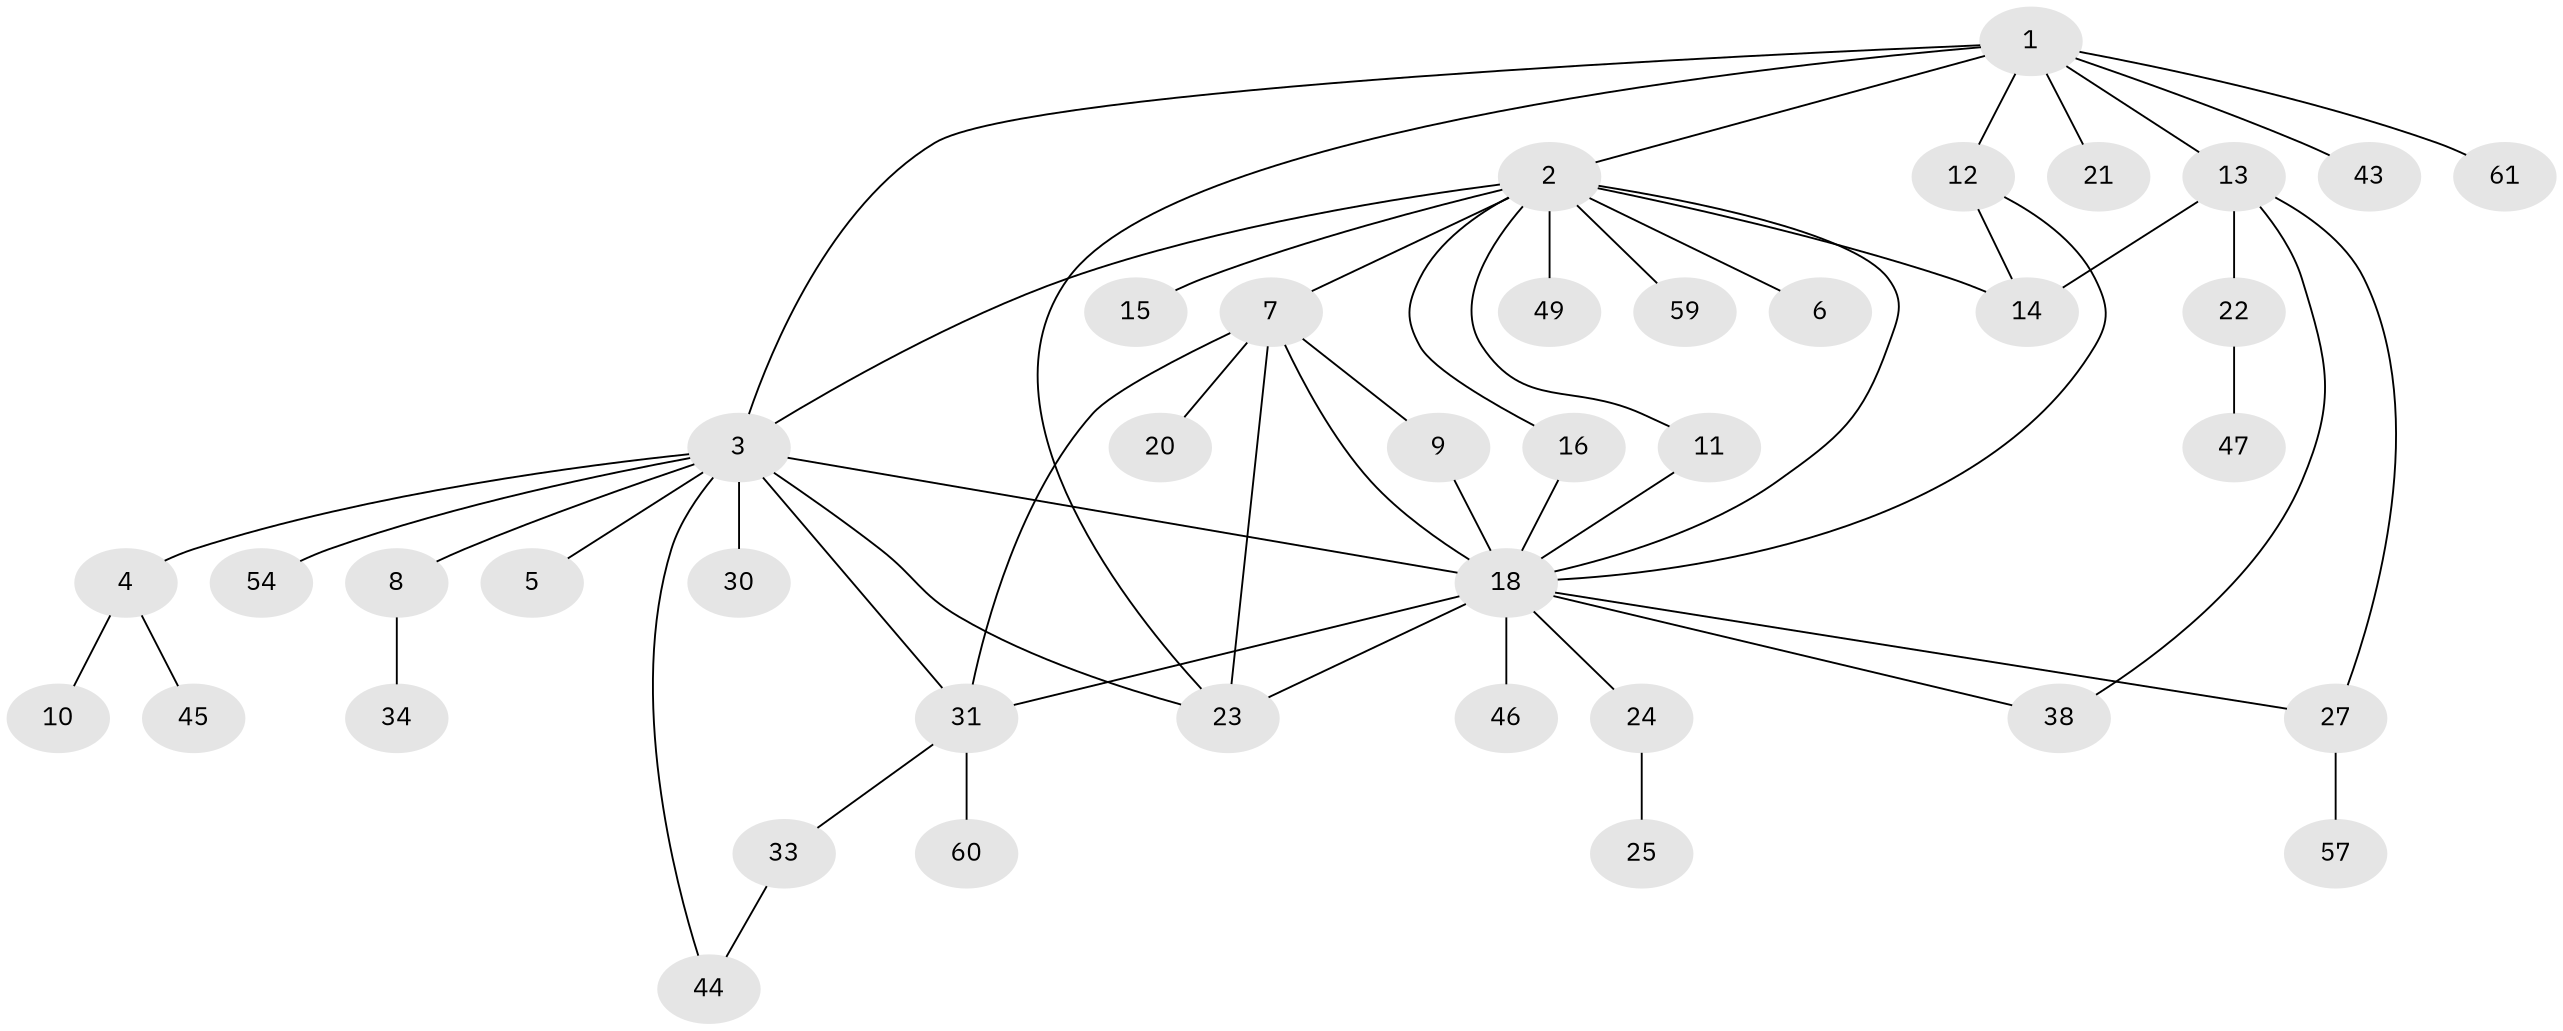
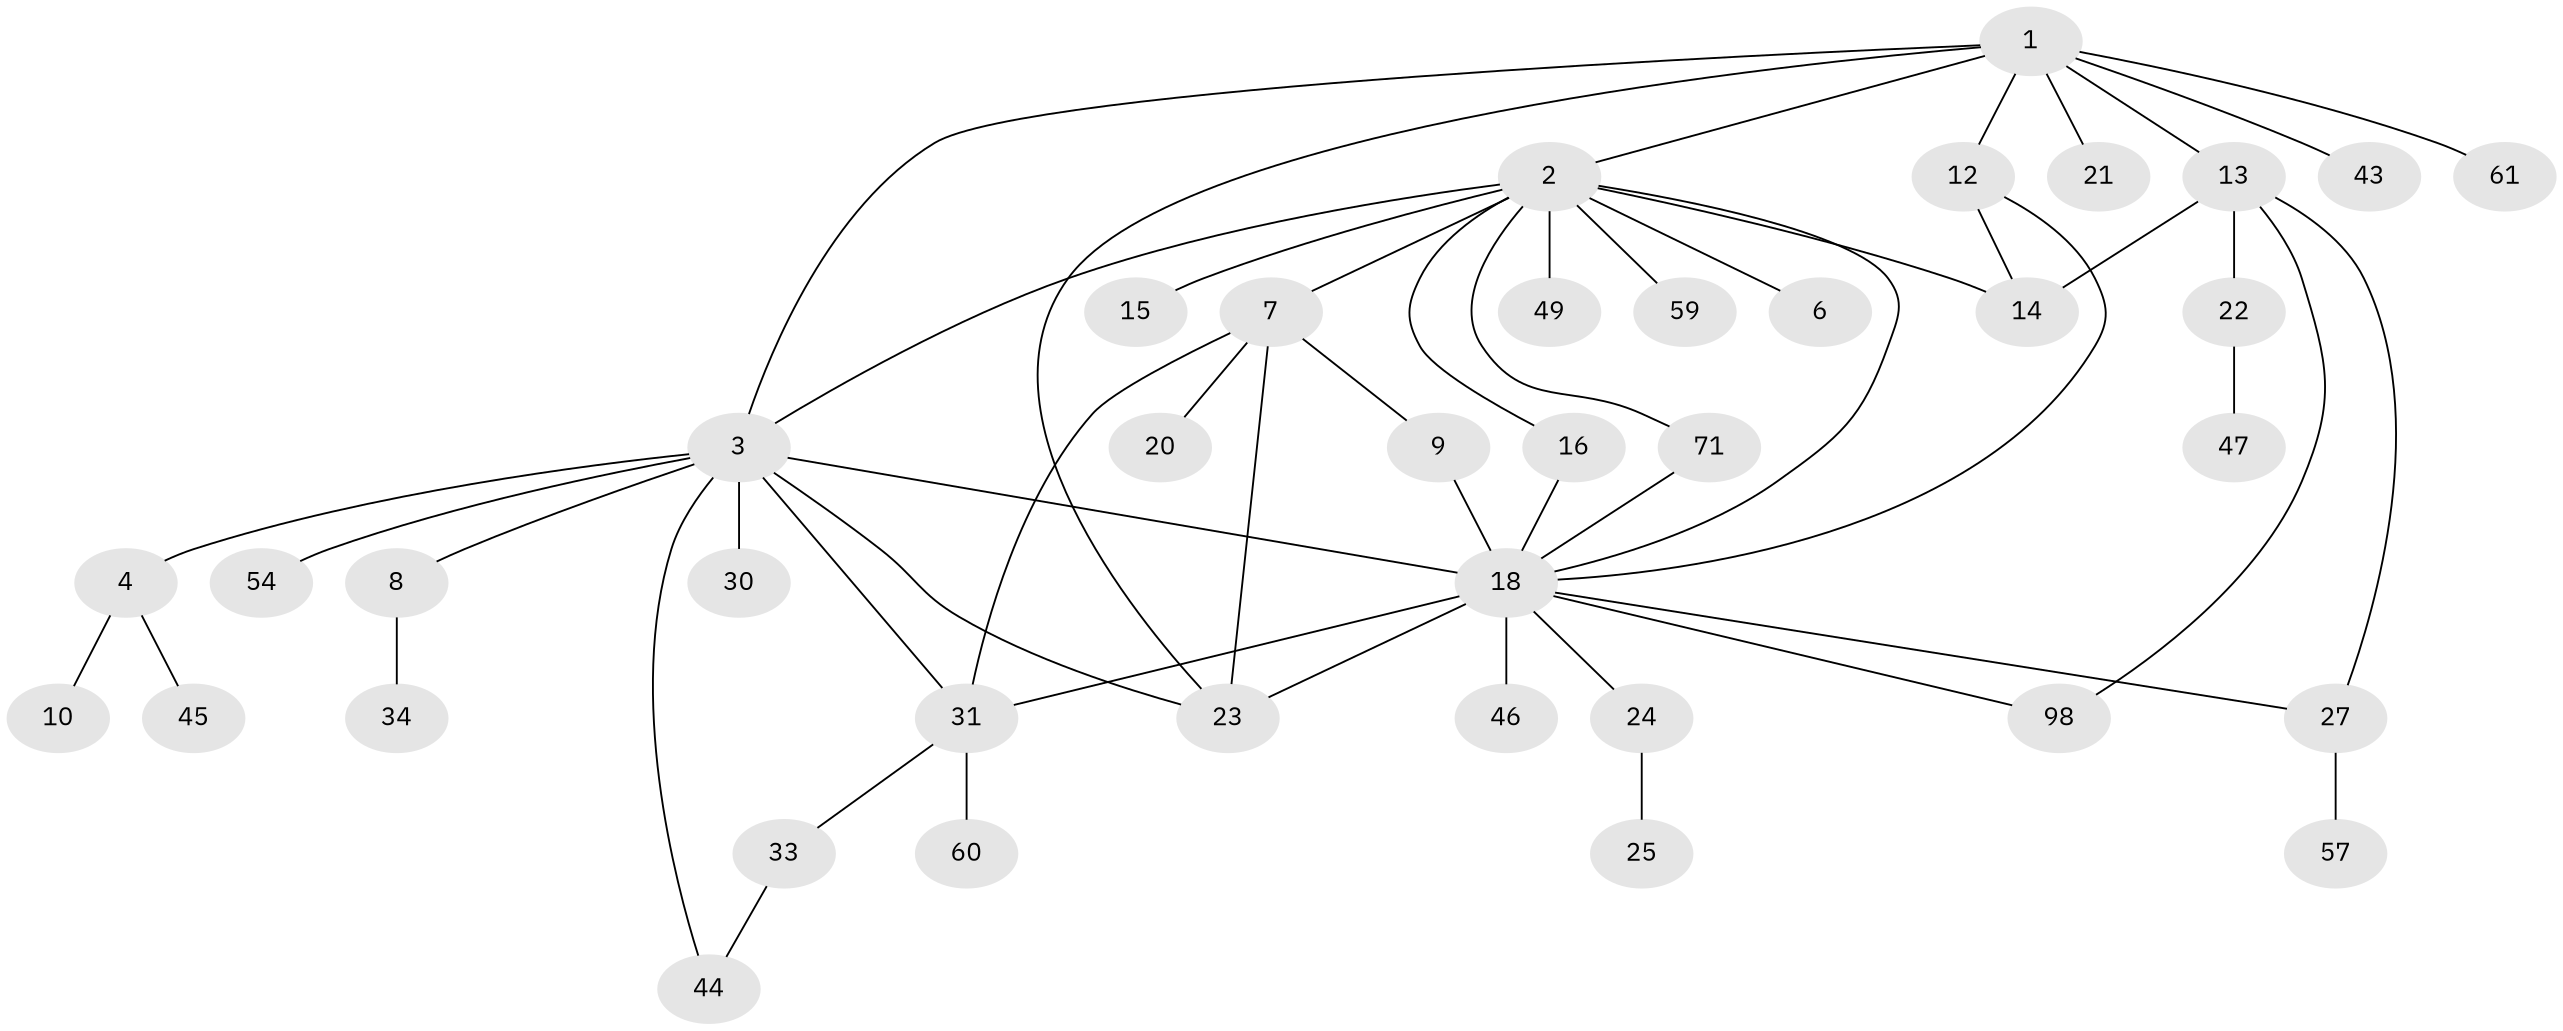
  graph {
    fontname="IBM Plex Sans"
    node [color=gray90 fontname="IBM Plex Sans" style=filled]
    edge [fontname="IBM Plex Sans"]
    1
    2
    3
    12 [super="+17+40+35"]
    13 [super="+48+53"]
    21 [super="+36"]
    23 [super="+29"]
    43
    61
    6
    7 [super="+41"]
-   11
+   11 [label=71]
    14
    15
    16
    18 [super="+26+32+19"]
    49
    59
    4 [super="+50+39"]
-   5
    8
    30
    31 [super="+55+62"]
    44
    54
    27 [super="+28"]
    22
-   38 [super="+42"]
+   38 [super="+42" label=98]
    9 [super="+52"]
    20
    24
    46
    57
    10
    45
    34
    33
    60
    47
    25
    1 -- 2
    1 -- 3
    1 -- 12
    1 -- 13
    1 -- 21
    1 -- 23
    1 -- 43
    1 -- 61
    2 -- 3
    2 -- 6
    2 -- 7
    2 -- 11
    2 -- 14
    2 -- 15
    2 -- 16
    2 -- 18
    2 -- 49
    2 -- 59
    3 -- 23
    3 -- 18
    3 -- 4
-   3 -- 5
    3 -- 8
    3 -- 30
    3 -- 31
    3 -- 44
    3 -- 54
    12 -- 14
    12 -- 18
    13 -- 14
    13 -- 27
    13 -- 22
    13 -- 38
    7 -- 23
-   7 -- 18 [weight=2]
    7 -- 31
    7 -- 9
    7 -- 20
    11 -- 18
    16 -- 18
    18 -- 23
    18 -- 31
    18 -- 27
    18 -- 38
    18 -- 24
    18 -- 46 [weight=2]
    4 -- 10
    4 -- 45
    8 -- 34
    31 -- 33
    31 -- 60
    27 -- 57
    22 -- 47
    9 -- 18
    24 -- 25
    33 -- 44
  }
